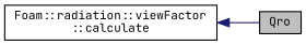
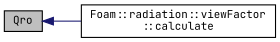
  digraph {
    rankdir=LR
    fontname="JetBrains Mono"
    node [color=black fontname="JetBrains Mono" fontsize=10 shape=record]
    n1 [fillcolor=grey75 fontcolor=black height=0.2 label=Qro style=filled width=0.4]
    n2 [height=0.2 label="Foam::radiation::viewFactor\l::calculate" width=0.4]
-   n2 -> n1 [color=midnightblue dir=back fontname="JetBrains Mono" fontsize=10 labelfontname=Helvetica labelfontsize=10 style=solid]
+   n1 -> n2 [color=midnightblue dir=back fontname="JetBrains Mono" fontsize=10 labelfontname=Helvetica labelfontsize=10 style=solid]
  }
